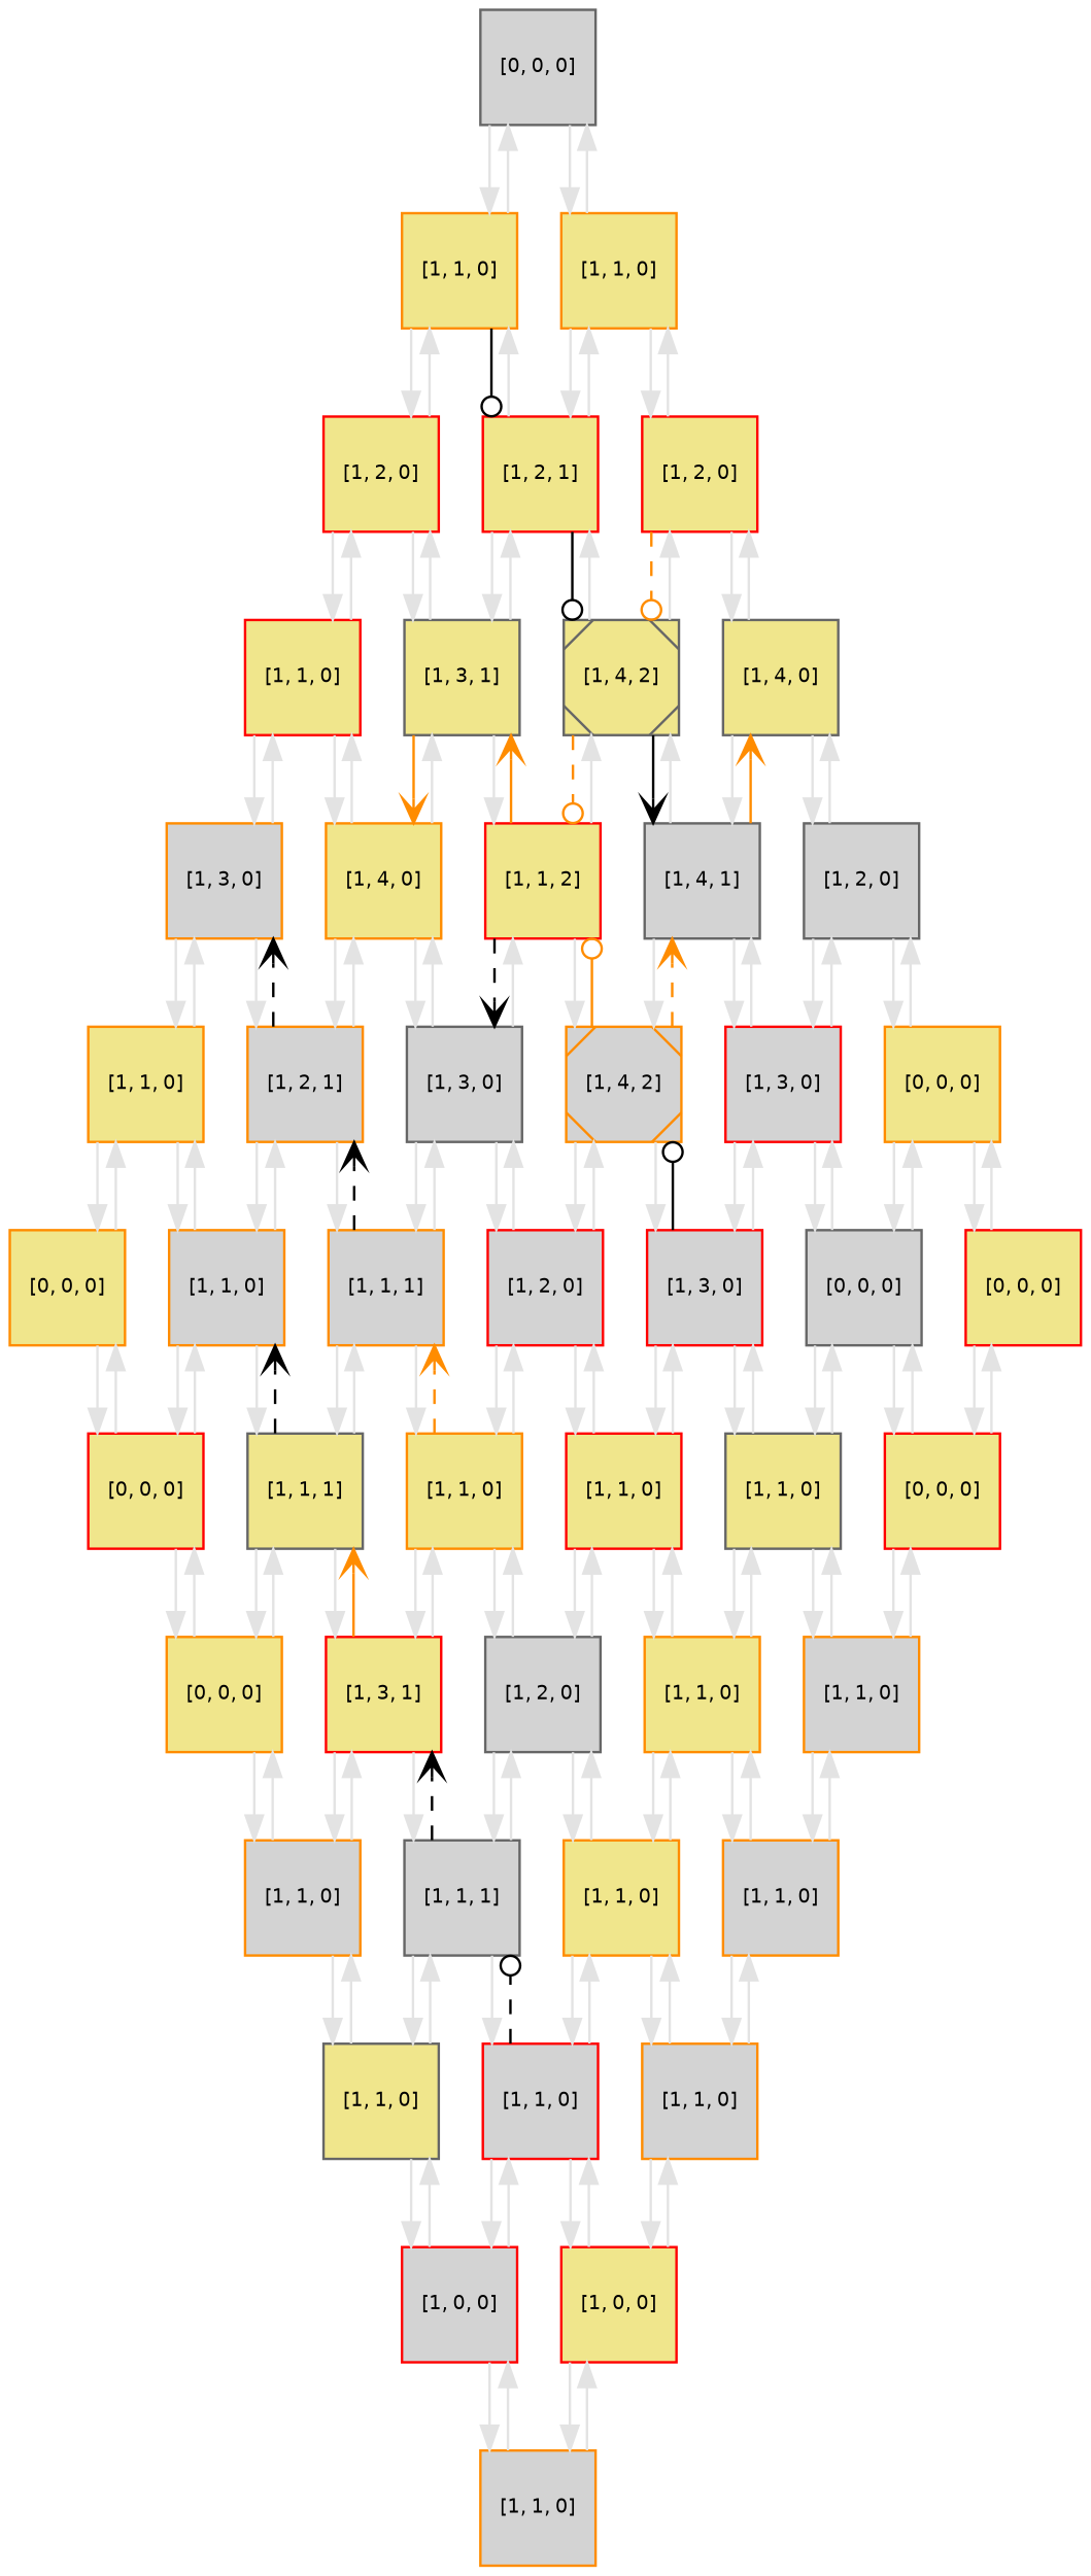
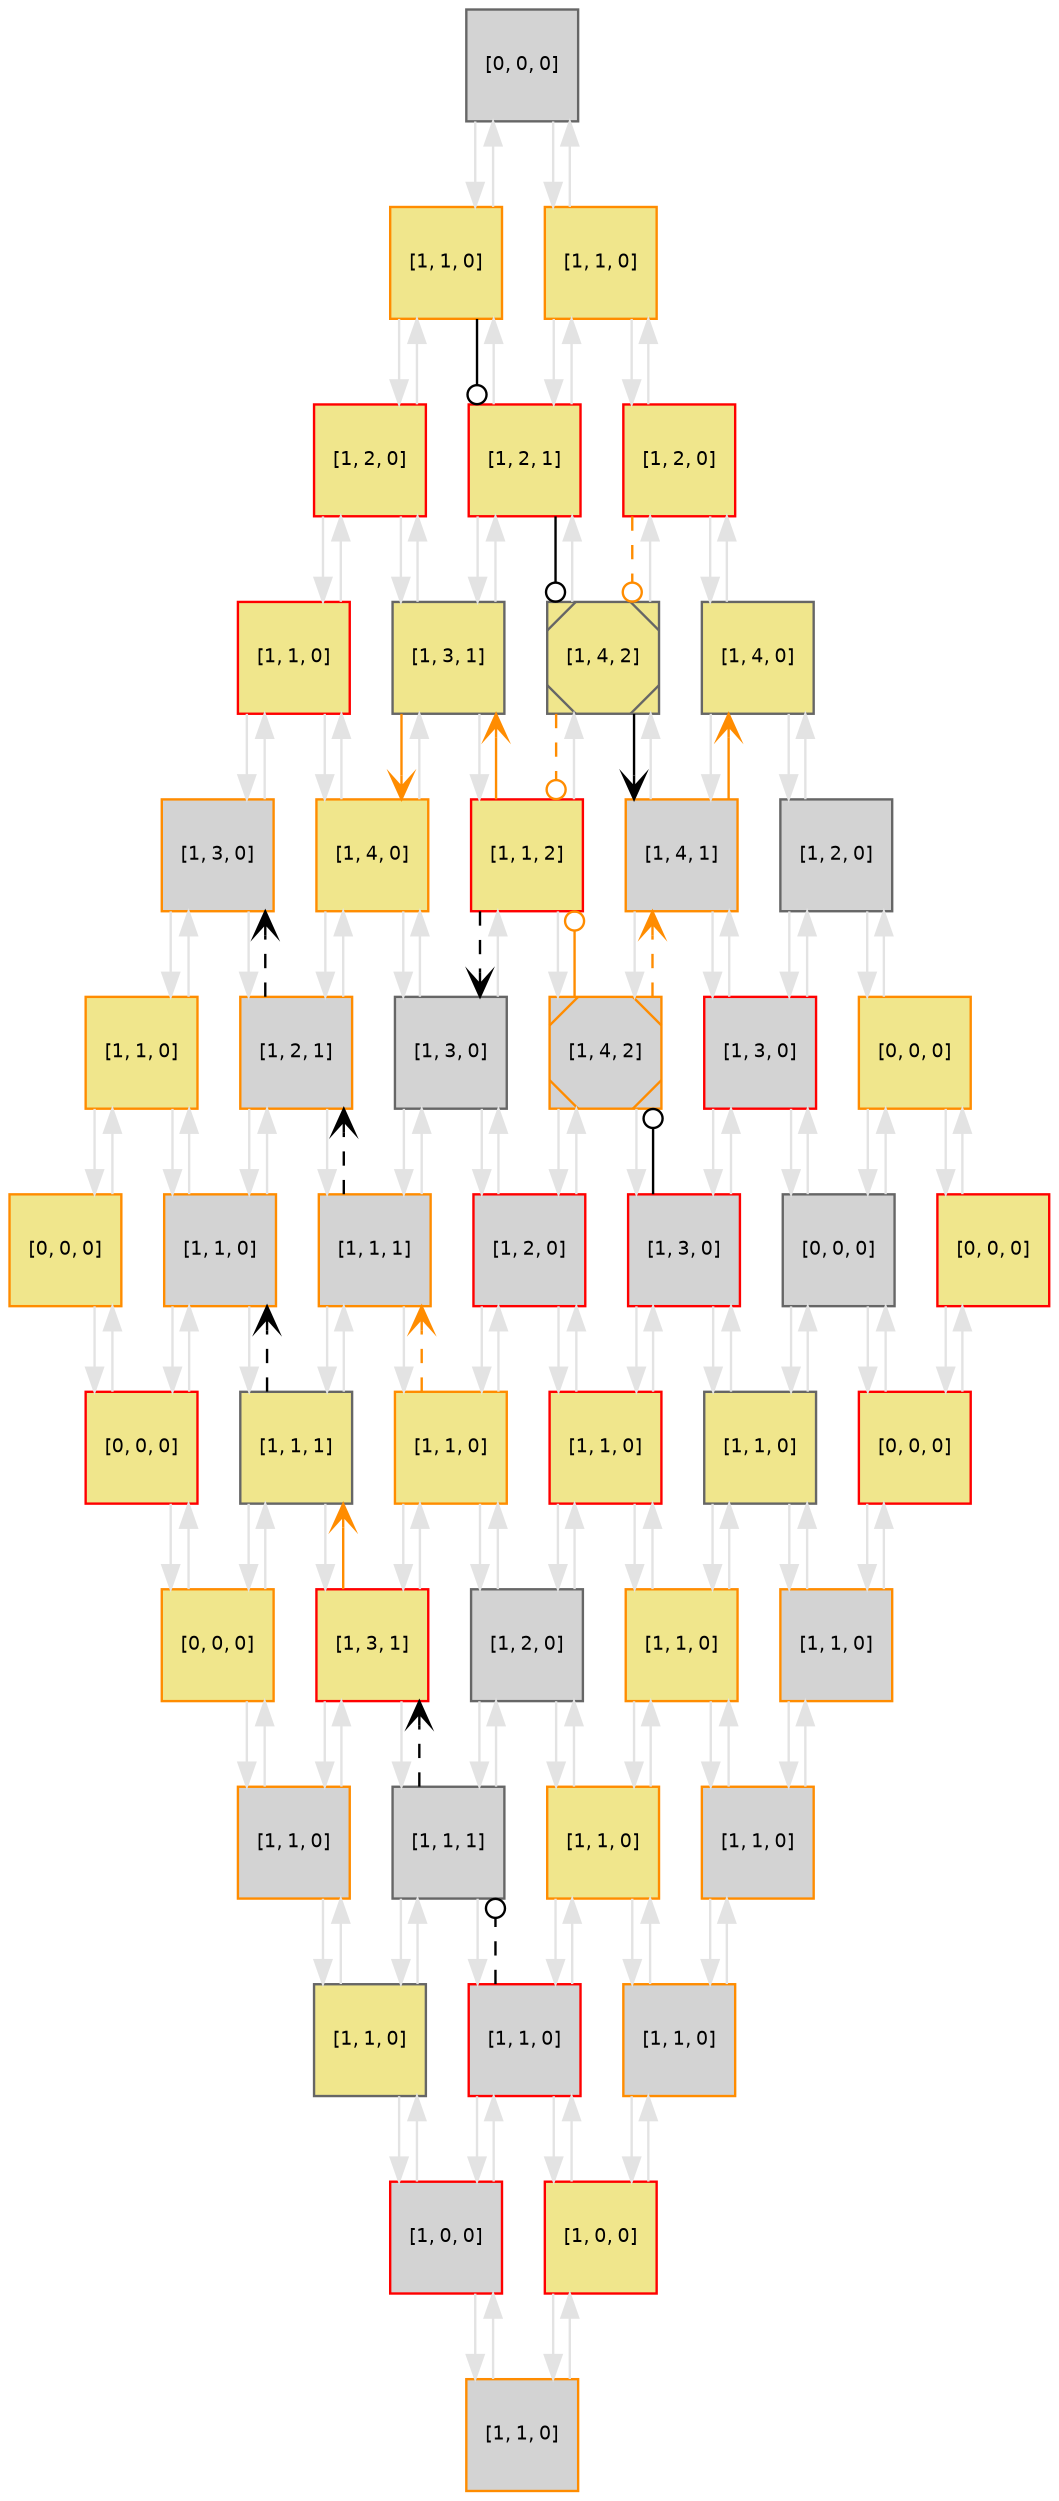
  digraph {
    rank=same
    rankdir=TB
    splines=ortho
    fontname="DejaVu Sans"
    node [fillcolor=khaki fixedsize=false fontsize=8 shape=square style=filled color=darkorange fontname="DejaVu Sans"]
    edge [color=grey89 constraint=false style="penwidth(0.1)" weight=1 fontname="DejaVu Sans"]
    n1 [fillcolor=lightgrey label="[0, 0, 0]" width=0.6 color=gray40]
    n2 [label="[1, 1, 0]" width=0.6]
    n3 [label="[1, 1, 0]" width=0.6]
    n4 [label="[1, 2, 0]" width=0.6 color=red]
    n5 [label="[1, 2, 1]" width=0.6 color=red]
    n6 [label="[1, 1, 0]" width=0.6 color=red]
    n7 [label="[1, 3, 1]" width=0.6 color=gray40]
    n8 [fillcolor=lightgrey label="[1, 3, 0]" width=0.6]
    n9 [label="[1, 4, 0]" width=0.6]
    n10 [label="[1, 1, 0]" width=0.6]
    n11 [fillcolor=lightgrey label="[1, 2, 1]" width=0.6]
    n12 [label="[0, 0, 0]" width=0.6]
    n13 [fillcolor=lightgrey label="[1, 1, 0]" width=0.6]
    n14 [label="[0, 0, 0]" width=0.6 color=red]
    n15 [label="[1, 2, 0]" width=0.6 color=red]
    n16 [label="[1, 4, 2]" shape=Msquare width=0.6 color=gray40]
    n17 [label="[1, 1, 2]" width=0.6 color=red]
    n18 [fillcolor=lightgrey label="[1, 3, 0]" width=0.6 color=gray40]
    n19 [fillcolor=lightgrey label="[1, 1, 1]" width=0.6]
    n20 [label="[1, 1, 1]" width=0.6 color=gray40]
    n21 [label="[0, 0, 0]" width=0.6]
    n22 [label="[1, 4, 0]" width=0.6 color=gray40]
-   n23 [fillcolor=lightgrey label="[1, 4, 1]" width=0.6 color=gray40]
+   n23 [fillcolor=lightgrey label="[1, 4, 1]" width=0.6]
    n24 [fillcolor=lightgrey label="[1, 4, 2]" shape=Msquare width=0.6]
    n25 [fillcolor=lightgrey label="[1, 2, 0]" width=0.6 color=red]
    n26 [label="[1, 1, 0]" width=0.6]
    n27 [label="[1, 3, 1]" width=0.6 color=red]
    n28 [fillcolor=lightgrey label="[1, 1, 0]" width=0.6]
    n29 [fillcolor=lightgrey label="[1, 2, 0]" width=0.6 color=gray40]
    n30 [fillcolor=lightgrey label="[1, 3, 0]" width=0.6 color=red]
    n31 [fillcolor=lightgrey label="[1, 3, 0]" width=0.6 color=red]
    n32 [label="[1, 1, 0]" width=0.6 color=red]
    n33 [fillcolor=lightgrey label="[1, 2, 0]" width=0.6 color=gray40]
    n34 [fillcolor=lightgrey label="[1, 1, 1]" width=0.6 color=gray40]
    n35 [label="[1, 1, 0]" width=0.6 color=gray40]
    n36 [label="[0, 0, 0]" width=0.6]
    n37 [fillcolor=lightgrey label="[0, 0, 0]" width=0.6 color=gray40]
    n38 [label="[1, 1, 0]" width=0.6 color=gray40]
    n39 [label="[1, 1, 0]" width=0.6]
    n40 [label="[1, 1, 0]" width=0.6]
    n41 [fillcolor=lightgrey label="[1, 1, 0]" width=0.6 color=red]
    n42 [fillcolor=lightgrey label="[1, 0, 0]" width=0.6 color=red]
    n43 [label="[0, 0, 0]" width=0.6 color=red]
    n44 [label="[0, 0, 0]" width=0.6 color=red]
    n45 [fillcolor=lightgrey label="[1, 1, 0]" width=0.6]
    n46 [fillcolor=lightgrey label="[1, 1, 0]" width=0.6]
    n47 [fillcolor=lightgrey label="[1, 1, 0]" width=0.6]
    n48 [label="[1, 0, 0]" width=0.6 color=red]
    n49 [fillcolor=lightgrey label="[1, 1, 0]" width=0.6]
    n1 -> n2
    n1 -> n2 [constraint=true style=invis color="" weight=""]
    n1 -> n3
    n1 -> n3 [constraint=true style=invis color="" weight=""]
    n2 -> n1
    n2 -> n4
    n2 -> n4 [constraint=true style=invis color="" weight=""]
    n2 -> n5 [color=black style=solid arrowhead=odot]
    n2 -> n5 [constraint=true style=invis color="" weight=""]
    n3 -> n1
    n3 -> n5
    n3 -> n5 [constraint=true style=invis color="" weight=""]
    n3 -> n15
    n3 -> n15 [constraint=true style=invis color="" weight=""]
    n4 -> n2
    n4 -> n6
    n4 -> n6 [constraint=true style=invis color="" weight=""]
    n4 -> n7
    n4 -> n7 [constraint=true style=invis color="" weight=""]
    n5 -> n2
    n5 -> n3
    n5 -> n7
    n5 -> n7 [constraint=true style=invis color="" weight=""]
    n5 -> n16 [color=black style=solid arrowhead=odot]
    n5 -> n16 [constraint=true style=invis color="" weight=""]
    n6 -> n4
    n6 -> n8
    n6 -> n8 [constraint=true style=invis color="" weight=""]
    n6 -> n9
    n6 -> n9 [constraint=true style=invis color="" weight=""]
    n7 -> n4
    n7 -> n5
    n7 -> n9 [color=darkorange style=solid arrowhead=vee]
    n7 -> n9 [constraint=true style=invis color="" weight=""]
    n7 -> n17
    n7 -> n17 [constraint=true style=invis color="" weight=""]
    n8 -> n6
    n8 -> n10
    n8 -> n10 [constraint=true style=invis color="" weight=""]
    n8 -> n11
    n8 -> n11 [constraint=true style=invis color="" weight=""]
    n9 -> n6
    n9 -> n7
    n9 -> n11
    n9 -> n11 [constraint=true style=invis color="" weight=""]
    n9 -> n18
    n9 -> n18 [constraint=true style=invis color="" weight=""]
    n10 -> n8
    n10 -> n12
    n10 -> n12 [constraint=true style=invis color="" weight=""]
    n10 -> n13
    n10 -> n13 [constraint=true style=invis color="" weight=""]
    n11 -> n8 [color=black style=dashed arrowhead=vee]
    n11 -> n9
    n11 -> n13
    n11 -> n13 [constraint=true style=invis color="" weight=""]
    n11 -> n19
    n11 -> n19 [constraint=true style=invis color="" weight=""]
    n12 -> n10
    n12 -> n14
    n12 -> n14 [constraint=true style=invis color="" weight=""]
    n13 -> n10
    n13 -> n11
    n13 -> n14
    n13 -> n14 [constraint=true style=invis color="" weight=""]
    n13 -> n20
    n13 -> n20 [constraint=true style=invis color="" weight=""]
    n14 -> n12
    n14 -> n13
    n14 -> n21
    n14 -> n21 [constraint=true style=invis color="" weight=""]
    n15 -> n3
    n15 -> n16 [color=darkorange style=dashed arrowhead=odot]
    n15 -> n16 [constraint=true style=invis color="" weight=""]
    n15 -> n22
    n15 -> n22 [constraint=true style=invis color="" weight=""]
    n16 -> n5
    n16 -> n15
    n16 -> n17 [color=darkorange style=dashed arrowhead=odot]
    n16 -> n17 [constraint=true style=invis color="" weight=""]
    n16 -> n23 [color=black style=solid arrowhead=vee]
    n16 -> n23 [constraint=true style=invis color="" weight=""]
    n17 -> n7 [color=darkorange style=solid arrowhead=vee]
    n17 -> n16
    n17 -> n18 [color=black style=dashed arrowhead=vee]
    n17 -> n18 [constraint=true style=invis color="" weight=""]
    n17 -> n24
    n17 -> n24 [constraint=true style=invis color="" weight=""]
    n18 -> n9
    n18 -> n17
    n18 -> n19
    n18 -> n19 [constraint=true style=invis color="" weight=""]
    n18 -> n25
    n18 -> n25 [constraint=true style=invis color="" weight=""]
    n19 -> n11 [color=black style=dashed arrowhead=vee]
    n19 -> n18
    n19 -> n20
    n19 -> n20 [constraint=true style=invis color="" weight=""]
    n19 -> n26
    n19 -> n26 [constraint=true style=invis color="" weight=""]
    n20 -> n13 [color=black style=dashed arrowhead=vee]
    n20 -> n19
    n20 -> n21
    n20 -> n21 [constraint=true style=invis color="" weight=""]
    n20 -> n27
    n20 -> n27 [constraint=true style=invis color="" weight=""]
    n21 -> n14
    n21 -> n20
    n21 -> n28
    n21 -> n28 [constraint=true style=invis color="" weight=""]
    n22 -> n15
    n22 -> n23
    n22 -> n23 [constraint=true style=invis color="" weight=""]
    n22 -> n29
    n22 -> n29 [constraint=true style=invis color="" weight=""]
    n23 -> n16
    n23 -> n22 [color=darkorange style=solid arrowhead=vee]
    n23 -> n24
    n23 -> n24 [constraint=true style=invis color="" weight=""]
    n23 -> n30
    n23 -> n30 [constraint=true style=invis color="" weight=""]
    n24 -> n17 [color=darkorange style=solid arrowhead=odot]
    n24 -> n23 [color=darkorange style=dashed arrowhead=vee]
    n24 -> n25
    n24 -> n25 [constraint=true style=invis color="" weight=""]
    n24 -> n31
    n24 -> n31 [constraint=true style=invis color="" weight=""]
    n25 -> n18
    n25 -> n24
    n25 -> n26
    n25 -> n26 [constraint=true style=invis color="" weight=""]
    n25 -> n32
    n25 -> n32 [constraint=true style=invis color="" weight=""]
    n26 -> n19 [color=darkorange style=dashed arrowhead=vee]
    n26 -> n25
    n26 -> n27
    n26 -> n27 [constraint=true style=invis color="" weight=""]
    n26 -> n33
    n26 -> n33 [constraint=true style=invis color="" weight=""]
    n27 -> n20 [color=darkorange style=solid arrowhead=vee]
    n27 -> n26
    n27 -> n28
    n27 -> n28 [constraint=true style=invis color="" weight=""]
    n27 -> n34
    n27 -> n34 [constraint=true style=invis color="" weight=""]
    n28 -> n21
    n28 -> n27
    n28 -> n35
    n28 -> n35 [constraint=true style=invis color="" weight=""]
    n29 -> n22
    n29 -> n30
    n29 -> n30 [constraint=true style=invis color="" weight=""]
    n29 -> n36
    n29 -> n36 [constraint=true style=invis color="" weight=""]
    n30 -> n23
    n30 -> n29
    n30 -> n31
    n30 -> n31 [constraint=true style=invis color="" weight=""]
    n30 -> n37
    n30 -> n37 [constraint=true style=invis color="" weight=""]
    n31 -> n24 [color=black style=solid arrowhead=odot]
    n31 -> n30
    n31 -> n32
    n31 -> n32 [constraint=true style=invis color="" weight=""]
    n31 -> n38
    n31 -> n38 [constraint=true style=invis color="" weight=""]
    n32 -> n25
    n32 -> n31
    n32 -> n33
    n32 -> n33 [constraint=true style=invis color="" weight=""]
    n32 -> n39
    n32 -> n39 [constraint=true style=invis color="" weight=""]
    n33 -> n26
    n33 -> n32
    n33 -> n34
    n33 -> n34 [constraint=true style=invis color="" weight=""]
    n33 -> n40
    n33 -> n40 [constraint=true style=invis color="" weight=""]
    n34 -> n27 [color=black style=dashed arrowhead=vee]
    n34 -> n33
    n34 -> n35
    n34 -> n35 [constraint=true style=invis color="" weight=""]
    n34 -> n41
    n34 -> n41 [constraint=true style=invis color="" weight=""]
    n35 -> n28
    n35 -> n34
    n35 -> n42
    n35 -> n42 [constraint=true style=invis color="" weight=""]
    n36 -> n29
    n36 -> n37
    n36 -> n37 [constraint=true style=invis color="" weight=""]
    n36 -> n43
    n36 -> n43 [constraint=true style=invis color="" weight=""]
    n37 -> n30
    n37 -> n36
    n37 -> n38
    n37 -> n38 [constraint=true style=invis color="" weight=""]
    n37 -> n44
    n37 -> n44 [constraint=true style=invis color="" weight=""]
    n38 -> n31
    n38 -> n37
    n38 -> n39
    n38 -> n39 [constraint=true style=invis color="" weight=""]
    n38 -> n45
    n38 -> n45 [constraint=true style=invis color="" weight=""]
    n39 -> n32
    n39 -> n38
    n39 -> n40
    n39 -> n40 [constraint=true style=invis color="" weight=""]
    n39 -> n46
    n39 -> n46 [constraint=true style=invis color="" weight=""]
    n40 -> n33
    n40 -> n39
    n40 -> n41
    n40 -> n41 [constraint=true style=invis color="" weight=""]
    n40 -> n47
    n40 -> n47 [constraint=true style=invis color="" weight=""]
    n41 -> n34 [color=black style=dashed arrowhead=odot]
    n41 -> n40
    n41 -> n42
    n41 -> n42 [constraint=true style=invis color="" weight=""]
    n41 -> n48
    n41 -> n48 [constraint=true style=invis color="" weight=""]
    n42 -> n35
    n42 -> n41
    n42 -> n49
    n42 -> n49 [constraint=true style=invis color="" weight=""]
    n43 -> n36
    n43 -> n44
    n43 -> n44 [constraint=true style=invis color="" weight=""]
    n44 -> n37
    n44 -> n43
    n44 -> n45
    n44 -> n45 [constraint=true style=invis color="" weight=""]
    n45 -> n38
    n45 -> n44
    n45 -> n46
    n45 -> n46 [constraint=true style=invis color="" weight=""]
    n46 -> n39
    n46 -> n45
    n46 -> n47
    n46 -> n47 [constraint=true style=invis color="" weight=""]
    n47 -> n40
    n47 -> n46
    n47 -> n48
    n47 -> n48 [constraint=true style=invis color="" weight=""]
    n48 -> n41
    n48 -> n47
    n48 -> n49
    n48 -> n49 [constraint=true style=invis color="" weight=""]
    n49 -> n42
    n49 -> n48
  }
